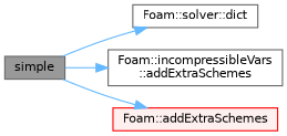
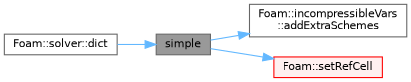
  digraph {
    rankdir=LR
    node [color=grey40 fillcolor=white fontname=Helvetica fontsize=10 shape=box style=filled]
    edge [color=steelblue1 fontname=Helvetica fontsize=10 labelfontname=Helvetica labelfontsize=10 style=solid]
    n1 [color=gray40 fillcolor=grey60 fontcolor=black height=0.2 label=simple width=0.4]
    n2 [height=0.2 label="Foam::solver::dict" width=0.4]
    n3 [height=0.2 label="Foam::incompressibleVars\l::addExtraSchemes" width=0.4]
-   n4 [color=red fillcolor="#FFF0F0" height=0.2 label="Foam::addExtraSchemes" width=0.4]
-   n1 -> n2
+   n4 [color=red fillcolor="#FFF0F0" height=0.2 label="Foam::setRefCell" width=0.4]
+   n2 -> n1
    n1 -> n3
    n1 -> n4
  }
